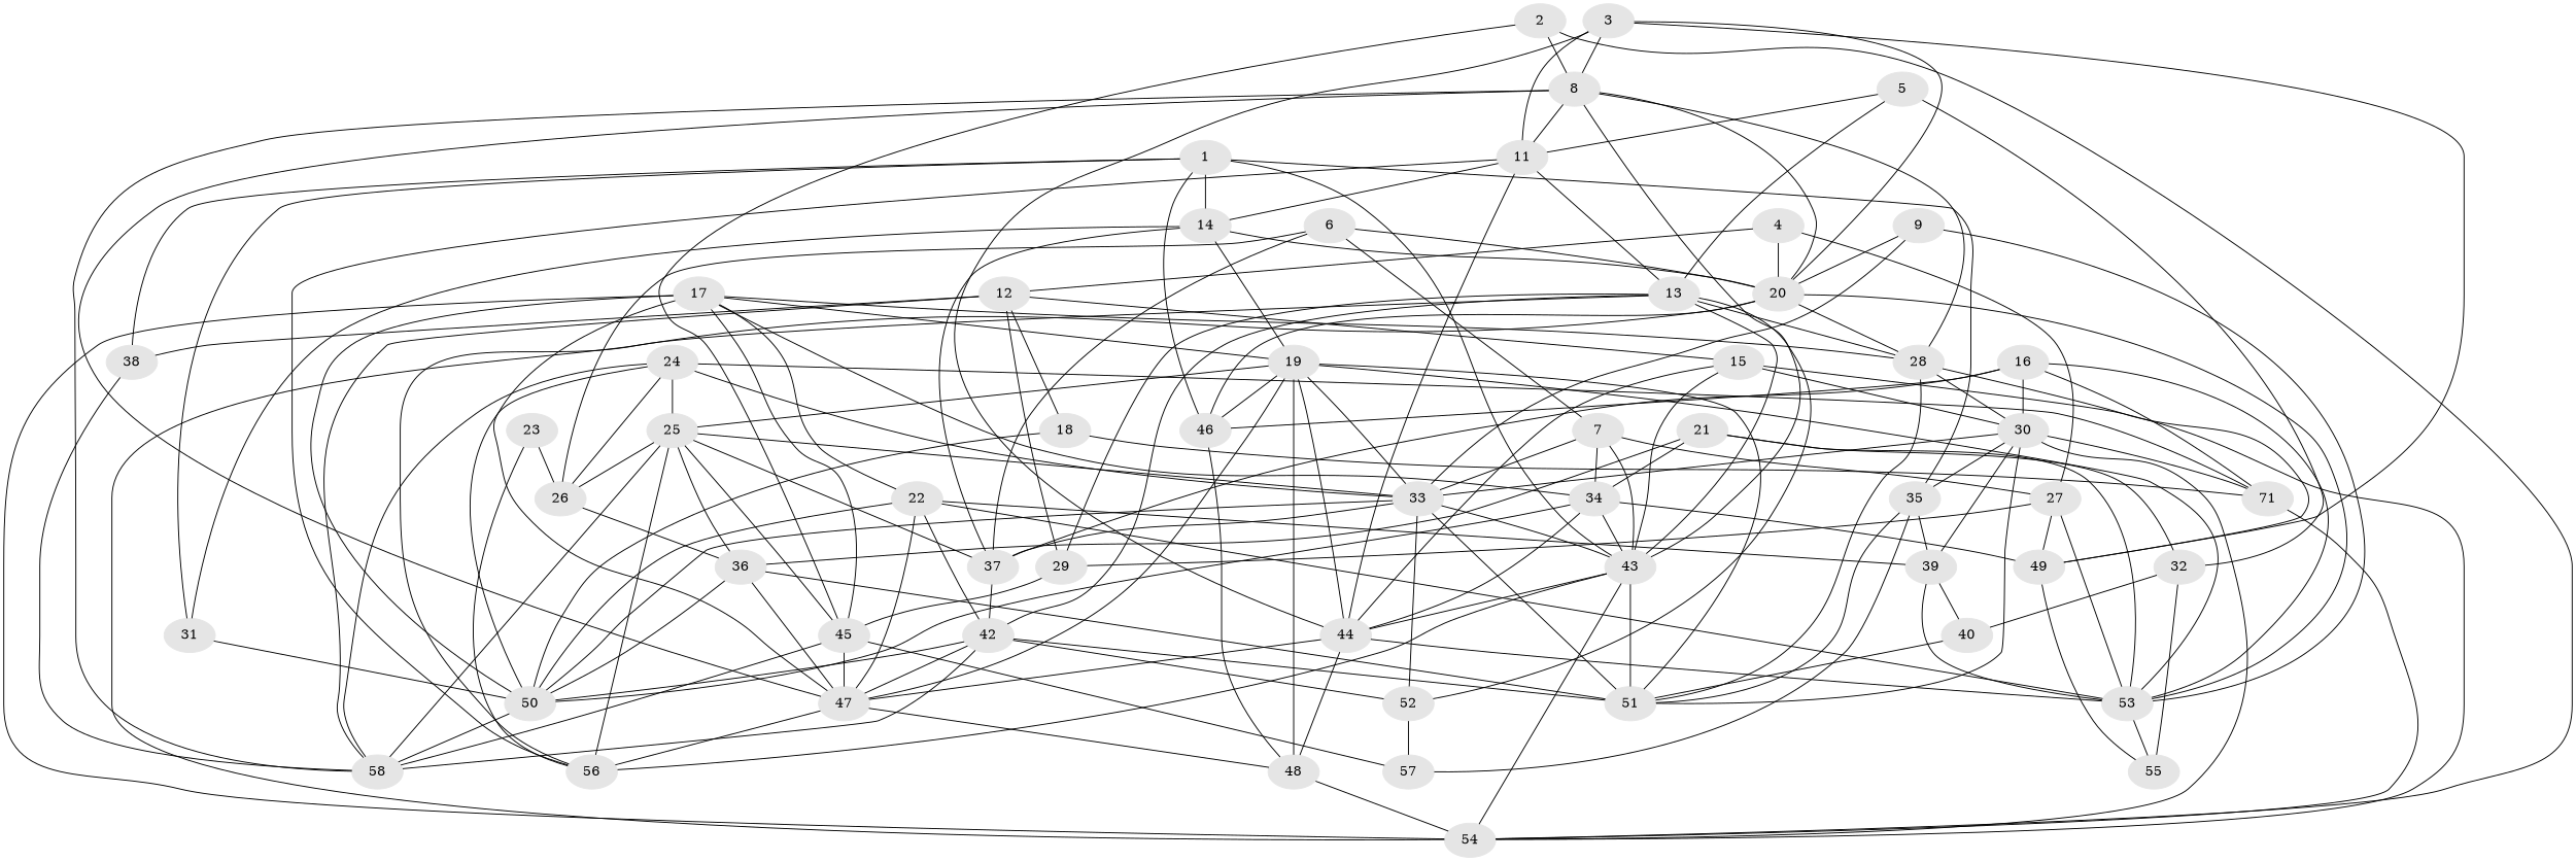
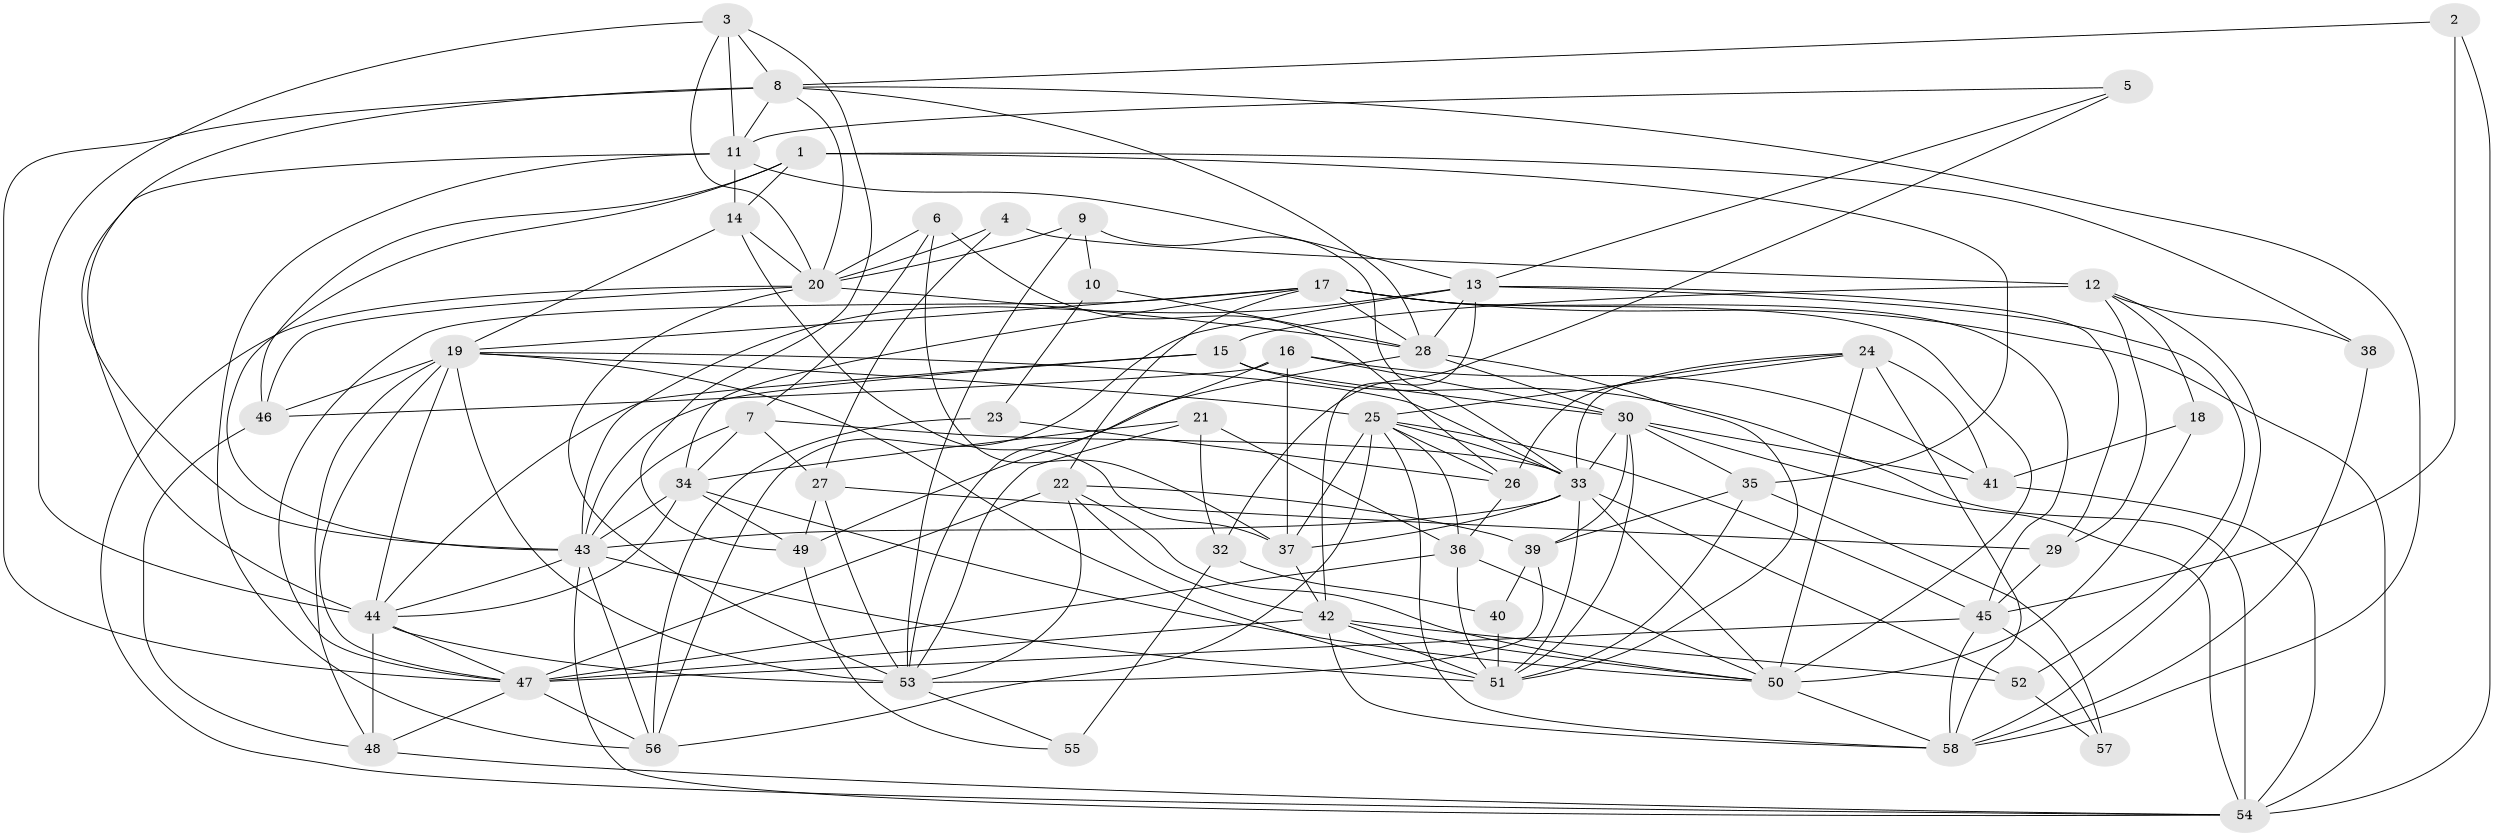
  graph {
    node [color=gray90 style=filled]
    edge [weight=1.0]
    1
    14
-   31
    35
    38
    43
    46
    20
    37
    19
    50
    51
    39
    57
    58
    54
    44
    56
    48
    2
    8
    45
    11
    28
    47
    3
    49
    13
    53
    55
    4
    12
    27
    15
    18
    29
    5
    32
    42
    52
    40
    6
    7
    26
    33
    34
    36
    30
    9
+   10
    23
-   41 [label=71]
+   41
    25
    16
    17
    22
    21
    24
    1 -- 14
-   1 -- 31
    1 -- 35 [weight=2.0]
    1 -- 38
    1 -- 43
    1 -- 46
-   14 -- 31
    14 -- 20
    14 -- 37 [weight=2.0]
    14 -- 19
-   31 -- 50 [weight=2.0]
    35 -- 51
    35 -- 39
    35 -- 57
    38 -- 58
    43 -- 51 [weight=2.0]
    43 -- 54
    43 -- 44
    43 -- 56
    46 -- 48
    20 -- 46
    20 -- 54
    20 -- 28
    20 -- 53
    37 -- 42
    19 -- 46
    19 -- 51
    19 -- 44
    19 -- 48
    19 -- 47
    19 -- 53 [weight=2.0]
    19 -- 33
    19 -- 25
    50 -- 58
    39 -- 53
    39 -- 40
    44 -- 48
    44 -- 47
    44 -- 53
    48 -- 54
    2 -- 54
    2 -- 8
    2 -- 45
    8 -- 43
    8 -- 20
    8 -- 58
    8 -- 11
    8 -- 28
    8 -- 47 [weight=2.0]
    45 -- 57
    45 -- 58
    45 -- 47 [weight=2.0]
    11 -- 14
    11 -- 44
    11 -- 56
    11 -- 13
    28 -- 51
    28 -- 49
    28 -- 30
    47 -- 56
    47 -- 48
    3 -- 20
    3 -- 44
    3 -- 8
    3 -- 11
    3 -- 49
    49 -- 55
    13 -- 43
    13 -- 56
    13 -- 28
    13 -- 29
    13 -- 42
    13 -- 52 [weight=2.0]
    53 -- 55
    4 -- 20 [weight=2.0]
    4 -- 12
    4 -- 27
    12 -- 38
    12 -- 58
    12 -- 15
    12 -- 18
    12 -- 29
    27 -- 49
    27 -- 53
    27 -- 29
    15 -- 43
    15 -- 54
    15 -- 44
    15 -- 30 [weight=4.0]
    18 -- 50
    18 -- 41
    29 -- 45
    5 -- 11
    5 -- 13
    5 -- 32
    32 -- 55 [weight=2.0]
    32 -- 40
    42 -- 50
    42 -- 51
    42 -- 58
    42 -- 47
    42 -- 52
    52 -- 57
    40 -- 51
    6 -- 20
    6 -- 37
    6 -- 7
    6 -- 26
    7 -- 43
    7 -- 27
    7 -- 33
    7 -- 34
    26 -- 36
    33 -- 43
    33 -- 37
    33 -- 50
    33 -- 51 [weight=2.0]
    33 -- 52
    34 -- 43
    34 -- 50
    34 -- 44
    34 -- 49
    36 -- 50
    36 -- 51
    36 -- 47
    30 -- 35
    30 -- 51
    30 -- 39
    30 -- 54
    30 -- 33
    30 -- 41
    9 -- 20
    9 -- 53
    9 -- 33
+   9 -- 10
+   10 -- 28
+   10 -- 23
    23 -- 56
    23 -- 26
    41 -- 54
    25 -- 37
    25 -- 58
    25 -- 56
    25 -- 45
    25 -- 26
    25 -- 33
    25 -- 36
    16 -- 46
    16 -- 37 [weight=2.0]
    16 -- 53
    16 -- 30
    16 -- 41
    17 -- 19
    17 -- 50 [weight=2.0]
    17 -- 54 [weight=2.0]
    17 -- 45
    17 -- 28
    17 -- 47
    17 -- 34
    17 -- 22
    22 -- 50
    22 -- 39
    22 -- 47 [weight=2.0]
    22 -- 53 [weight=2.0]
    22 -- 42
    21 -- 53
    21 -- 32 [weight=2.0]
    21 -- 34 [weight=2.0]
    21 -- 36 [weight=2.0]
    24 -- 50
    24 -- 58
    24 -- 26
    24 -- 33
    24 -- 41 [weight=2.0]
    24 -- 25
  }
